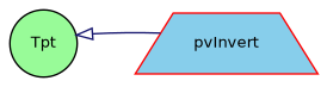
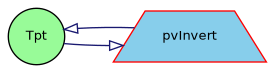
  digraph {
    rankdir=LR
    node [fontname=Helvetica fontsize=10 style=filled]
    edge [color=midnightblue fontname=Helvetica fontsize=10 labelfontname=Helvetica labelfontsize=10 style=solid arrowhead=onormal]
    n1 [color=black fillcolor=palegreen fontcolor=black height=0.2 label=Tpt shape=circle width=0.4]
    n2 [color=red height=0.2 label=pvInvert shape=trapezium width=0.4 fillcolor=skyblue]
+   n1 -> n2
    n2 -> n1
  }
